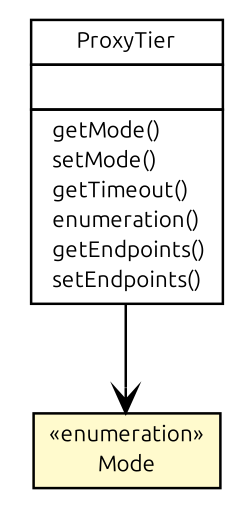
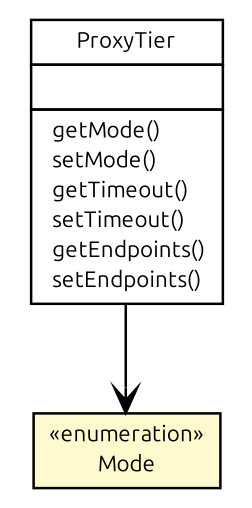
  digraph {
    nodesep=0.25
    ranksep=0.5
    fontname=Ubuntu
    node [fontcolor=black fontname=Ubuntu fontsize=9.0 shape=plaintext]
-   n1 [label=<<table title="org.vorpal.blade.framework.proxy.ProxyTier" border="0" cellborder="1" cellspacing="0" cellpadding="2" port="p" href="./ProxyTier.html"> 		<tr><td><table border="0" cellspacing="0" cellpadding="1"> <tr><td align="center" balign="center"> ProxyTier </td></tr> 		</table></td></tr> 		<tr><td><table border="0" cellspacing="0" cellpadding="1"> <tr><td align="left" balign="left">  </td></tr> 		</table></td></tr> 		<tr><td><table border="0" cellspacing="0" cellpadding="1"> <tr><td align="left" balign="left">  getMode() </td></tr> <tr><td align="left" balign="left">  setMode() </td></tr> <tr><td align="left" balign="left">  getTimeout() </td></tr> <tr><td align="left" balign="left">  enumeration() </td></tr> <tr><td align="left" balign="left">  getEndpoints() </td></tr> <tr><td align="left" balign="left">  setEndpoints() </td></tr> 		</table></td></tr> 		</table>>]
+   n1 [label=<<table title="org.vorpal.blade.framework.proxy.ProxyTier" border="0" cellborder="1" cellspacing="0" cellpadding="2" port="p" href="./ProxyTier.html"> 		<tr><td><table border="0" cellspacing="0" cellpadding="1"> <tr><td align="center" balign="center"> ProxyTier </td></tr> 		</table></td></tr> 		<tr><td><table border="0" cellspacing="0" cellpadding="1"> <tr><td align="left" balign="left">  </td></tr> 		</table></td></tr> 		<tr><td><table border="0" cellspacing="0" cellpadding="1"> <tr><td align="left" balign="left">  getMode() </td></tr> <tr><td align="left" balign="left">  setMode() </td></tr> <tr><td align="left" balign="left">  getTimeout() </td></tr> <tr><td align="left" balign="left">  setTimeout() </td></tr> <tr><td align="left" balign="left">  getEndpoints() </td></tr> <tr><td align="left" balign="left">  setEndpoints() </td></tr> 		</table></td></tr> 		</table>>]
    n2 [label=<<table title="org.vorpal.blade.framework.proxy.ProxyTier.Mode" border="0" cellborder="1" cellspacing="0" cellpadding="2" port="p" bgcolor="lemonChiffon" href="./ProxyTier.Mode.html"> 		<tr><td><table border="0" cellspacing="0" cellpadding="1"> <tr><td align="center" balign="center"> &#171;enumeration&#187; </td></tr> <tr><td align="center" balign="center"> Mode </td></tr> 		</table></td></tr> 		</table>>]
    n1 -> n2 [arrowhead=open color=black fontcolor=black fontname=Ubuntu fontsize=10.0 headport=p labelfontname=Helvetica labelfontsize=10 tailport=p]
  }
